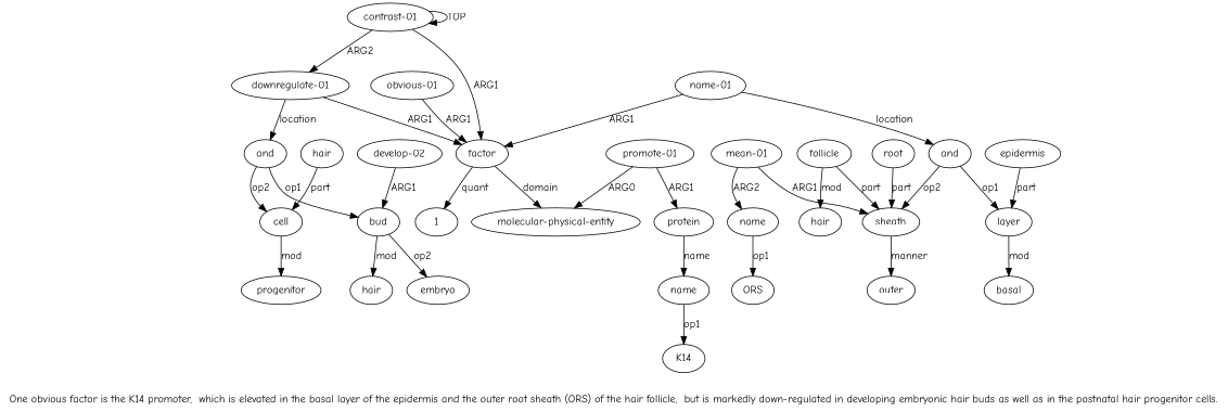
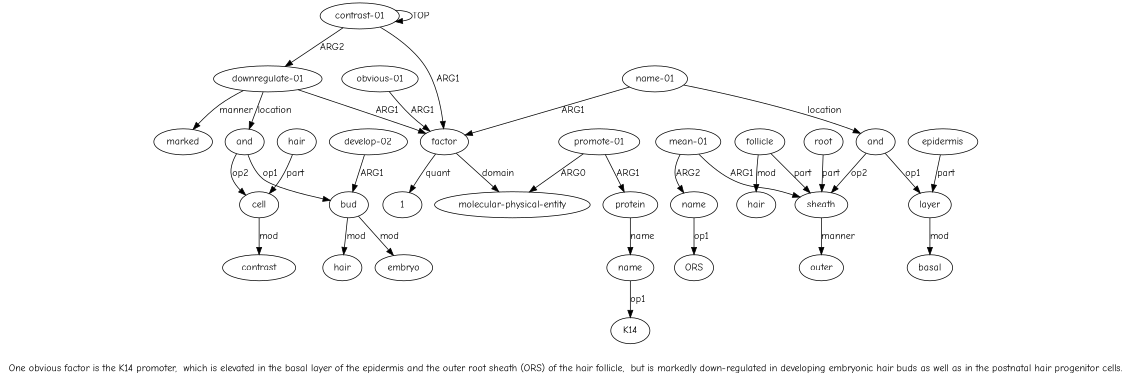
  digraph {
    fontname="Comic Neue"
    label="One obvious factor is the K14 promoter,  which is elevated in the basal layer of the epidermis and the outer root sheath (ORS) of the hair follicle,  but is markedly down-regulated in developing embryonic hair buds as well as in the postnatal hair progenitor cells."
    node [color=black fontname="Comic Neue" gold_ind=-1 gold_label=hair test_ind=-1 test_label=hair]
    edge [color=black fontname="Comic Neue" gold_label=ARG1 test_label=ARG1]
+   n1 [gold_ind=20 gold_label=marked label=marked test_ind=20 test_label=marked]
    n2 [gold_ind=21 gold_label=and label=and test_ind=21 test_label=and]
    n3 [gold_ind=22 gold_label=bud label=bud test_ind=22 test_label=bud]
    n4 [gold_ind=26 gold_label=cell label=cell test_ind=26 test_label=cell]
    n5 [gold_ind=23 label=hair test_ind=23]
    n6 [gold_ind=25 gold_label=embryo label=embryo test_ind=25 test_label=embryo]
-   n7 [gold_ind=27 gold_label=progenitor label=progenitor test_ind=27 test_label=progenitor]
+   n7 [gold_ind=27 gold_label=progenitor label=contrast test_ind=27 test_label=progenitor]
    n8 [gold_ind=24 gold_label="develop-02" label="develop-02" test_ind=24 test_label="develop-02"]
    n9 [gold_ind=28 label=hair test_ind=28]
    n10 [gold_label=1 label=1 test_label=1]
    n11 [gold_ind=15 gold_label="mean-01" label="mean-01" test_ind=15 test_label="mean-01"]
    n12 [gold_ind=16 gold_label=name label=name test_ind=16 test_label=name]
    n13 [gold_ind=12 gold_label=sheath label=sheath test_ind=12 test_label=sheath]
    n14 [gold_label=ORS label=ORS test_label=ORS]
    n15 [gold_ind=14 gold_label=outer label=outer test_ind=14 test_label=outer]
    n16 [gold_ind=17 gold_label=follicle label=follicle test_ind=17 test_label=follicle]
    n17 [gold_ind=18 label=hair test_ind=18]
    n18 [gold_ind=11 gold_label=epidermis label=epidermis test_ind=11 test_label=epidermis]
    n19 [gold_ind=9 gold_label=layer label=layer test_ind=9 test_label=layer]
    n20 [gold_ind=10 gold_label=basal label=basal test_ind=10 test_label=basal]
    n21 [gold_ind=13 gold_label=root label=root test_ind=13 test_label=root]
    n22 [gold_ind=19 gold_label="downregulate-01" label="downregulate-01" test_ind=19 test_label="downregulate-01"]
    n23 [gold_ind=1 gold_label=factor label=factor test_ind=1 test_label=factor]
    n24 [gold_ind=2 gold_label="molecular-physical-entity" label="molecular-physical-entity" test_ind=2 test_label="molecular-physical-entity"]
    n25 [gold_ind=0 gold_label="contrast-01" label="contrast-01" test_ind=0 test_label="contrast-01"]
    n26 [gold_ind=3 gold_label="promote-01" label="promote-01" test_ind=3 test_label="promote-01"]
    n27 [gold_ind=4 gold_label=protein label=protein test_ind=4 test_label=protein]
    n28 [gold_ind=5 gold_label=name label=name test_ind=5 test_label=name]
    n29 [gold_label=K14 label=K14 test_label=K14]
    n30 [gold_ind=7 gold_label="elevate-01" label="name-01" test_ind=7 test_label="elevate-01"]
    n31 [gold_ind=8 gold_label=and label=and test_ind=8 test_label=and]
    n32 [gold_ind=6 gold_label="obvious-01" label="obvious-01" test_ind=6 test_label="obvious-01"]
    n2 -> n3 [gold_label=op1 label=op1 test_label=op1]
    n2 -> n4 [gold_label=op2 label=op2 test_label=op2]
    n3 -> n5 [gold_label=mod label=mod test_label=mod]
-   n3 -> n6 [gold_label=mod label=op2 test_label=mod]
+   n3 -> n6 [gold_label=mod label=mod test_label=mod]
    n4 -> n7 [gold_label=mod label=mod test_label=mod]
    n8 -> n3 [label=ARG1]
    n9 -> n4 [gold_label=part label=part test_label=part]
    n11 -> n12 [gold_label=ARG2 label=ARG2 test_label=ARG2]
    n11 -> n13 [label=ARG1]
    n12 -> n14 [gold_label=op1 label=op1 test_label=op1]
    n13 -> n15 [gold_label=mod label=manner test_label=mod]
    n16 -> n13 [gold_label=part label=part test_label=part]
    n16 -> n17 [gold_label=mod label=mod test_label=mod]
    n18 -> n19 [gold_label=part label=part test_label=part]
    n19 -> n20 [gold_label=mod label=mod test_label=mod]
    n21 -> n13 [gold_label=part label=part test_label=part]
+   n22 -> n1 [gold_label=manner label=manner test_label=manner]
    n22 -> n2 [gold_label=location label=location test_label=location]
    n22 -> n23 [label=ARG1]
    n23 -> n10 [gold_label=quant label=quant test_label=quant]
    n23 -> n24 [gold_label=domain label=domain test_label=domain]
    n25 -> n22 [gold_label=ARG2 label=ARG2 test_label=ARG2]
    n25 -> n23 [label=ARG1]
    n25 -> n25 [gold_label=TOP label=TOP test_label=TOP]
    n26 -> n24 [gold_label=ARG0 label=ARG0 test_label=ARG0]
    n26 -> n27 [label=ARG1]
    n27 -> n28 [gold_label=name label=name test_label=name]
    n28 -> n29 [gold_label=op1 label=op1 test_label=op1]
    n30 -> n23 [label=ARG1]
    n30 -> n31 [gold_label=location label=location test_label=location]
    n31 -> n13 [gold_label=op2 label=op2 test_label=op2]
    n31 -> n19 [gold_label=op1 label=op1 test_label=op1]
    n32 -> n23 [label=ARG1]
  }
